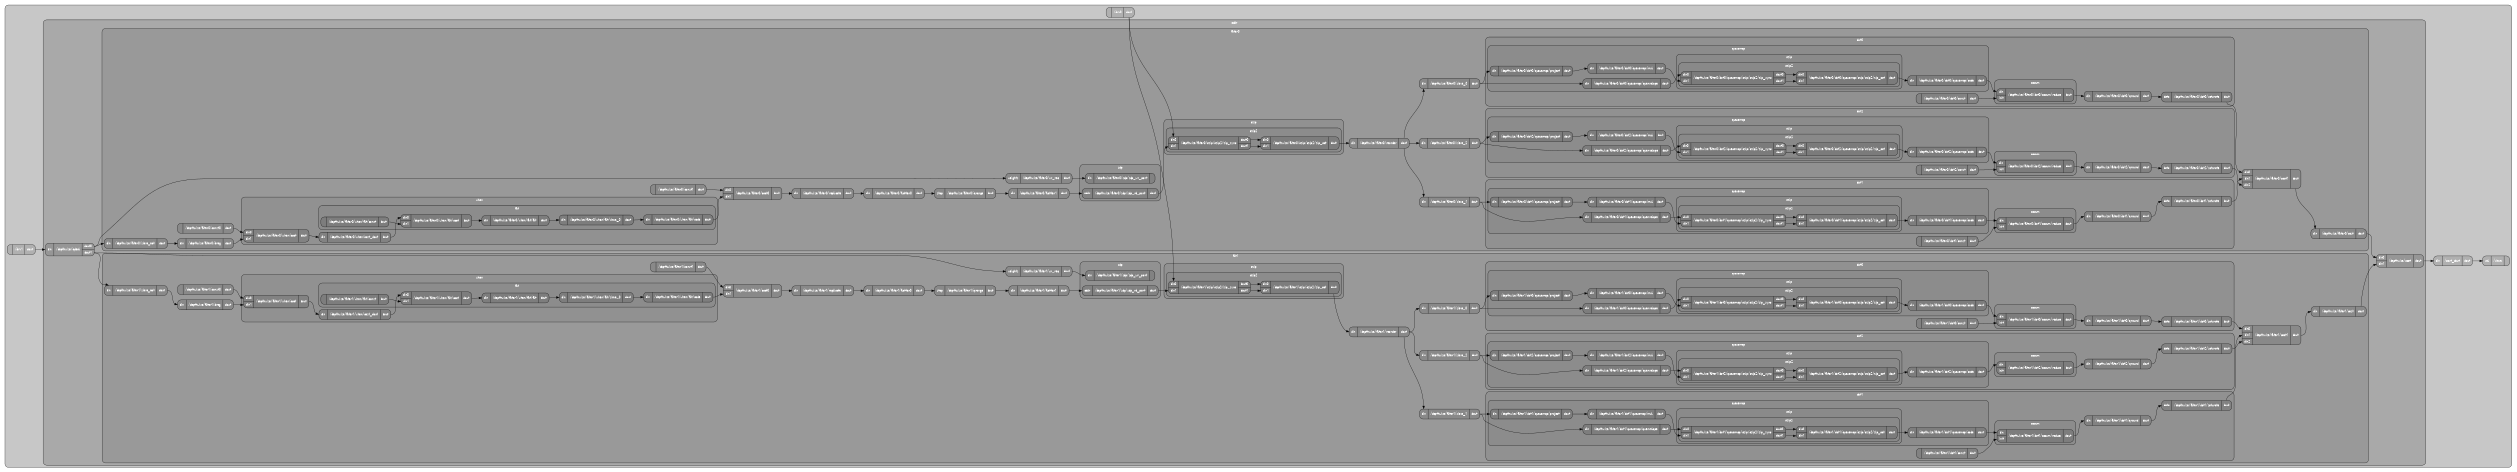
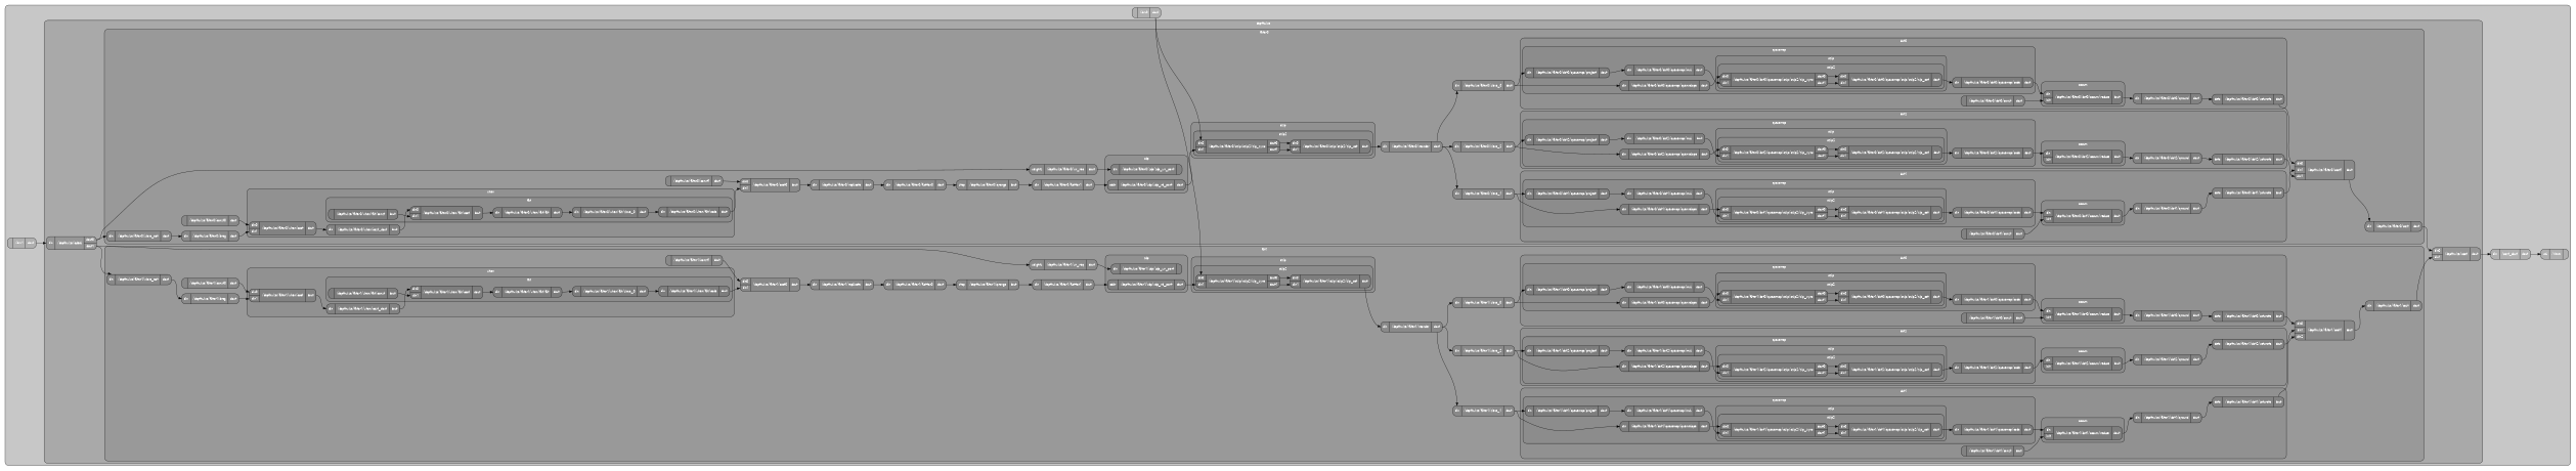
  digraph {
    fontcolor="#FFFFFF"
    fontname="Patrick Hand"
    rankdir=LR
    node [fillcolor="#22222222" fontcolor="#FFFFFF" fontname="Patrick Hand" shape=record style="rounded,filled"]
    edge [fontname="Patrick Hand" headport=din tailport=dout]
    n1 [label="{{<din0> din0|<din1> din1}|/depthwise/filter0/when/filt/ccat|{<dout> dout}}"]
    n2 [label="{{}|/depthwise/filter0/when/filt/const|{<dout> dout}}"]
    n3 [label="{{<din> din}|/depthwise/filter0/when/filt/filt|{<dout> dout}}"]
    n4 [label="{{<din> din}|/depthwise/filter0/when/filt/sieve_0|{<dout> dout}}"]
    n5 [label="{{<din> din}|/depthwise/filter0/when/filt/code|{<dout> dout}}"]
    n6 [label="{{<din0> din0|<din1> din1}|/depthwise/filter0/when/ccat|{<dout> dout}}"]
    n7 [label="{{<din> din}|/depthwise/filter0/when/cast_dout|{<dout> dout}}"]
    n8 [label="{{<din> din}|/depthwise/filter0/sdp/sdp_wr_port|{}}"]
    n9 [label="{{<addr> addr}|/depthwise/filter0/sdp/sdp_rd_port|{<dout> dout}}"]
    n10 [label="{{<din0> din0|<din1> din1}|/depthwise/filter0/czip/czip2/zip_sync|{<dout0> dout0|<dout1> dout1}}"]
    n11 [label="{{<din0> din0|<din1> din1}|/depthwise/filter0/czip/czip2/zip_cat|{<dout> dout}}"]
    n12 [label="{{<din0> din0|<din1> din1}|/depthwise/filter0/dot0/queuemap/czip/czip2/zip_sync|{<dout0> dout0|<dout1> dout1}}"]
    n13 [label="{{<din0> din0|<din1> din1}|/depthwise/filter0/dot0/queuemap/czip/czip2/zip_cat|{<dout> dout}}"]
    n14 [label="{{<din> din}|/depthwise/filter0/dot0/queuemap/quenvelope|{<dout> dout}}"]
    n15 [label="{{<din> din}|/depthwise/filter0/dot0/queuemap/project|{<dout> dout}}"]
    n16 [label="{{<din> din}|/depthwise/filter0/dot0/queuemap/mul|{<dout> dout}}"]
    n17 [label="{{<din> din}|/depthwise/filter0/dot0/queuemap/code|{<dout> dout}}"]
    n18 [label="{{<din> din|<init> init}|/depthwise/filter0/dot0/accum/reduce|{<dout> dout}}"]
    n19 [label="{{}|/depthwise/filter0/dot0/const|{<dout> dout}}"]
    n20 [label="{{<din> din}|/depthwise/filter0/dot0/qround|{<dout> dout}}"]
    n21 [label="{{<data> data}|/depthwise/filter0/dot0/saturate|{<dout> dout}}"]
    n22 [label="{{<din0> din0|<din1> din1}|/depthwise/filter0/dot1/queuemap/czip/czip2/zip_sync|{<dout0> dout0|<dout1> dout1}}"]
    n23 [label="{{<din0> din0|<din1> din1}|/depthwise/filter0/dot1/queuemap/czip/czip2/zip_cat|{<dout> dout}}"]
    n24 [label="{{<din> din}|/depthwise/filter0/dot1/queuemap/quenvelope|{<dout> dout}}"]
    n25 [label="{{<din> din}|/depthwise/filter0/dot1/queuemap/project|{<dout> dout}}"]
    n26 [label="{{<din> din}|/depthwise/filter0/dot1/queuemap/mul|{<dout> dout}}"]
    n27 [label="{{<din> din}|/depthwise/filter0/dot1/queuemap/code|{<dout> dout}}"]
    n28 [label="{{<din> din|<init> init}|/depthwise/filter0/dot1/accum/reduce|{<dout> dout}}"]
    n29 [label="{{}|/depthwise/filter0/dot1/const|{<dout> dout}}"]
    n30 [label="{{<din> din}|/depthwise/filter0/dot1/qround|{<dout> dout}}"]
    n31 [label="{{<data> data}|/depthwise/filter0/dot1/saturate|{<dout> dout}}"]
    n32 [label="{{<din0> din0|<din1> din1}|/depthwise/filter0/dot2/queuemap/czip/czip2/zip_sync|{<dout0> dout0|<dout1> dout1}}"]
    n33 [label="{{<din0> din0|<din1> din1}|/depthwise/filter0/dot2/queuemap/czip/czip2/zip_cat|{<dout> dout}}"]
    n34 [label="{{<din> din}|/depthwise/filter0/dot2/queuemap/quenvelope|{<dout> dout}}"]
    n35 [label="{{<din> din}|/depthwise/filter0/dot2/queuemap/project|{<dout> dout}}"]
    n36 [label="{{<din> din}|/depthwise/filter0/dot2/queuemap/mul|{<dout> dout}}"]
    n37 [label="{{<din> din}|/depthwise/filter0/dot2/queuemap/code|{<dout> dout}}"]
    n38 [label="{{<din> din|<init> init}|/depthwise/filter0/dot2/accum/reduce|{<dout> dout}}"]
-   n39 [label="{{}|/depthwise/filter0/dot2/const|{<dout> dout}}"]
    n40 [label="{{<din> din}|/depthwise/filter0/dot2/qround|{<dout> dout}}"]
    n41 [label="{{<data> data}|/depthwise/filter0/dot2/saturate|{<dout> dout}}"]
    n42 [label="{{<din> din}|/depthwise/filter0/sieve_eot|{<dout> dout}}"]
    n43 [label="{{<din> din}|/depthwise/filter0/dreg|{<dout> dout}}"]
    n44 [label="{{}|/depthwise/filter0/const0|{<dout> dout}}"]
    n45 [label="{{<din0> din0|<din1> din1}|/depthwise/filter0/ccat0|{<dout> dout}}"]
    n46 [label="{{}|/depthwise/filter0/const1|{<dout> dout}}"]
    n47 [label="{{<din> din}|/depthwise/filter0/replicate|{<dout> dout}}"]
    n48 [label="{{<din> din}|/depthwise/filter0/flatten0|{<dout> dout}}"]
    n49 [label="{{<stop> stop}|/depthwise/filter0/qrange|{<dout> dout}}"]
    n50 [label="{{<din> din}|/depthwise/filter0/flatten1|{<dout> dout}}"]
    n51 [label="{{<weights> weights}|/depthwise/filter0/wr_req|{<dout> dout}}"]
    n52 [label="{{<din> din}|/depthwise/filter0/reorder|{<dout> dout}}"]
    n53 [label="{{<din> din}|/depthwise/filter0/sieve_0|{<dout> dout}}"]
    n54 [label="{{<din> din}|/depthwise/filter0/sieve_1|{<dout> dout}}"]
    n55 [label="{{<din> din}|/depthwise/filter0/sieve_2|{<dout> dout}}"]
    n56 [label="{{<din0> din0|<din1> din1|<din2> din2}|/depthwise/filter0/ccat1|{<dout> dout}}"]
    n57 [label="{{<din> din}|/depthwise/filter0/cast|{<dout> dout}}"]
    n58 [label="{{<din0> din0|<din1> din1}|/depthwise/filter1/when/filt/ccat|{<dout> dout}}"]
    n59 [label="{{}|/depthwise/filter1/when/filt/const|{<dout> dout}}"]
    n60 [label="{{<din> din}|/depthwise/filter1/when/filt/filt|{<dout> dout}}"]
    n61 [label="{{<din> din}|/depthwise/filter1/when/filt/sieve_0|{<dout> dout}}"]
    n62 [label="{{<din> din}|/depthwise/filter1/when/filt/code|{<dout> dout}}"]
    n63 [label="{{<din0> din0|<din1> din1}|/depthwise/filter1/when/ccat|{<dout> dout}}"]
    n64 [label="{{<din> din}|/depthwise/filter1/when/cast_dout|{<dout> dout}}"]
    n65 [label="{{<din> din}|/depthwise/filter1/sdp/sdp_wr_port|{}}"]
    n66 [label="{{<addr> addr}|/depthwise/filter1/sdp/sdp_rd_port|{<dout> dout}}"]
    n67 [label="{{<din0> din0|<din1> din1}|/depthwise/filter1/czip/czip2/zip_sync|{<dout0> dout0|<dout1> dout1}}"]
    n68 [label="{{<din0> din0|<din1> din1}|/depthwise/filter1/czip/czip2/zip_cat|{<dout> dout}}"]
    n69 [label="{{<din0> din0|<din1> din1}|/depthwise/filter1/dot0/queuemap/czip/czip2/zip_sync|{<dout0> dout0|<dout1> dout1}}"]
    n70 [label="{{<din0> din0|<din1> din1}|/depthwise/filter1/dot0/queuemap/czip/czip2/zip_cat|{<dout> dout}}"]
    n71 [label="{{<din> din}|/depthwise/filter1/dot0/queuemap/quenvelope|{<dout> dout}}"]
    n72 [label="{{<din> din}|/depthwise/filter1/dot0/queuemap/project|{<dout> dout}}"]
    n73 [label="{{<din> din}|/depthwise/filter1/dot0/queuemap/mul|{<dout> dout}}"]
    n74 [label="{{<din> din}|/depthwise/filter1/dot0/queuemap/code|{<dout> dout}}"]
    n75 [label="{{<din> din|<init> init}|/depthwise/filter1/dot0/accum/reduce|{<dout> dout}}"]
    n76 [label="{{}|/depthwise/filter1/dot0/const|{<dout> dout}}"]
    n77 [label="{{<din> din}|/depthwise/filter1/dot0/qround|{<dout> dout}}"]
    n78 [label="{{<data> data}|/depthwise/filter1/dot0/saturate|{<dout> dout}}"]
    n79 [label="{{<din0> din0|<din1> din1}|/depthwise/filter1/dot1/queuemap/czip/czip2/zip_sync|{<dout0> dout0|<dout1> dout1}}"]
    n80 [label="{{<din0> din0|<din1> din1}|/depthwise/filter1/dot1/queuemap/czip/czip2/zip_cat|{<dout> dout}}"]
    n81 [label="{{<din> din}|/depthwise/filter1/dot1/queuemap/quenvelope|{<dout> dout}}"]
    n82 [label="{{<din> din}|/depthwise/filter1/dot1/queuemap/project|{<dout> dout}}"]
    n83 [label="{{<din> din}|/depthwise/filter1/dot1/queuemap/mul|{<dout> dout}}"]
    n84 [label="{{<din> din}|/depthwise/filter1/dot1/queuemap/code|{<dout> dout}}"]
    n85 [label="{{<din> din|<init> init}|/depthwise/filter1/dot1/accum/reduce|{<dout> dout}}"]
    n86 [label="{{}|/depthwise/filter1/dot1/const|{<dout> dout}}"]
    n87 [label="{{<din> din}|/depthwise/filter1/dot1/qround|{<dout> dout}}"]
    n88 [label="{{<data> data}|/depthwise/filter1/dot1/saturate|{<dout> dout}}"]
    n89 [label="{{<din0> din0|<din1> din1}|/depthwise/filter1/dot2/queuemap/czip/czip2/zip_sync|{<dout0> dout0|<dout1> dout1}}"]
    n90 [label="{{<din0> din0|<din1> din1}|/depthwise/filter1/dot2/queuemap/czip/czip2/zip_cat|{<dout> dout}}"]
    n91 [label="{{<din> din}|/depthwise/filter1/dot2/queuemap/quenvelope|{<dout> dout}}"]
    n92 [label="{{<din> din}|/depthwise/filter1/dot2/queuemap/project|{<dout> dout}}"]
    n93 [label="{{<din> din}|/depthwise/filter1/dot2/queuemap/mul|{<dout> dout}}"]
    n94 [label="{{<din> din}|/depthwise/filter1/dot2/queuemap/code|{<dout> dout}}"]
    n95 [label="{{<din> din|<init> init}|/depthwise/filter1/dot2/accum/reduce|{<dout> dout}}"]
    n96 [label="{{<din> din}|/depthwise/filter1/dot2/qround|{<dout> dout}}"]
    n97 [label="{{<data> data}|/depthwise/filter1/dot2/saturate|{<dout> dout}}"]
    n98 [label="{{<din> din}|/depthwise/filter1/sieve_eot|{<dout> dout}}"]
    n99 [label="{{<din> din}|/depthwise/filter1/dreg|{<dout> dout}}"]
    n100 [label="{{}|/depthwise/filter1/const0|{<dout> dout}}"]
    n101 [label="{{<din0> din0|<din1> din1}|/depthwise/filter1/ccat0|{<dout> dout}}"]
    n102 [label="{{}|/depthwise/filter1/const1|{<dout> dout}}"]
    n103 [label="{{<din> din}|/depthwise/filter1/replicate|{<dout> dout}}"]
    n104 [label="{{<din> din}|/depthwise/filter1/flatten0|{<dout> dout}}"]
    n105 [label="{{<stop> stop}|/depthwise/filter1/qrange|{<dout> dout}}"]
    n106 [label="{{<din> din}|/depthwise/filter1/flatten1|{<dout> dout}}"]
    n107 [label="{{<weights> weights}|/depthwise/filter1/wr_req|{<dout> dout}}"]
    n108 [label="{{<din> din}|/depthwise/filter1/reorder|{<dout> dout}}"]
    n109 [label="{{<din> din}|/depthwise/filter1/sieve_0|{<dout> dout}}"]
    n110 [label="{{<din> din}|/depthwise/filter1/sieve_1|{<dout> dout}}"]
    n111 [label="{{<din> din}|/depthwise/filter1/sieve_2|{<dout> dout}}"]
    n112 [label="{{<din0> din0|<din1> din1|<din2> din2}|/depthwise/filter1/ccat1|{<dout> dout}}"]
    n113 [label="{{<din> din}|/depthwise/filter1/cast|{<dout> dout}}"]
    n114 [label="{{<din> din}|/depthwise/qdeal|{<dout0> dout0|<dout1> dout1}}"]
    n115 [label="{{<din0> din0|<din1> din1}|/depthwise/ccat|{<dout> dout}}"]
    n116 [label="{{}|/drv0|{<dout> dout}}"]
    n117 [label="{{}|/drv1|{<dout> dout}}"]
    n118 [label="{{<din> din}|/cast_dout|{<dout> dout}}"]
    n119 [label="{{<val> val}|/sieve|{}}"]
    subgraph cluster_1 {
      fillcolor="#88888877"
      style="rounded, filled"
      n116
      n117
      n118
      n119
      subgraph cluster_2 {
        fillcolor="#88888877"
-       label=addr
+       label=depthwise
        style="rounded, filled"
        n114
        n115
        subgraph cluster_3 {
          fillcolor="#88888877"
          label=filter0
          style="rounded, filled"
          n42
          n43
          n44
          n45
          n46
          n47
          n48
          n49
          n50
          n51
          n52
          n53
          n54
          n55
          n56
          n57
          subgraph cluster_4 {
            fillcolor="#88888877"
            label=when
            style="rounded, filled"
            n6
            n7
            subgraph cluster_5 {
              fillcolor="#88888877"
              label=filt
              style="rounded, filled"
              n1
              n2
              n3
              n4
              n5
            }
          }
          subgraph cluster_6 {
            fillcolor="#88888877"
            label=sdp
            style="rounded, filled"
            n8
            n9
          }
          subgraph cluster_7 {
            fillcolor="#88888877"
            label=czip
            style="rounded, filled"
            subgraph cluster_8 {
              fillcolor="#88888877"
              label=czip2
              style="rounded, filled"
              n10
              n11
            }
          }
          subgraph cluster_9 {
            fillcolor="#88888877"
            label=dot0
            style="rounded, filled"
            n19
            n20
            n21
            subgraph cluster_10 {
              fillcolor="#88888877"
              label=queuemap
              style="rounded, filled"
              n14
              n15
              n16
              n17
              subgraph cluster_11 {
                fillcolor="#88888877"
                label=czip
                style="rounded, filled"
                subgraph cluster_12 {
                  fillcolor="#88888877"
                  label=czip2
                  style="rounded, filled"
                  n12
                  n13
                }
              }
            }
            subgraph cluster_13 {
              fillcolor="#88888877"
              label=accum
              style="rounded, filled"
              n18
            }
          }
          subgraph cluster_14 {
            fillcolor="#88888877"
            label=dot1
            style="rounded, filled"
            n29
            n30
            n31
            subgraph cluster_15 {
              fillcolor="#88888877"
              label=queuemap
              style="rounded, filled"
              n24
              n25
              n26
              n27
              subgraph cluster_16 {
                fillcolor="#88888877"
                label=czip
                style="rounded, filled"
                subgraph cluster_17 {
                  fillcolor="#88888877"
                  label=czip2
                  style="rounded, filled"
                  n22
                  n23
                }
              }
            }
            subgraph cluster_18 {
              fillcolor="#88888877"
              label=accum
              style="rounded, filled"
              n28
            }
          }
          subgraph cluster_19 {
            fillcolor="#88888877"
            label=dot2
            style="rounded, filled"
-           n39
            n40
            n41
            subgraph cluster_20 {
              fillcolor="#88888877"
              label=queuemap
              style="rounded, filled"
              n34
              n35
              n36
              n37
              subgraph cluster_21 {
                fillcolor="#88888877"
                label=czip
                style="rounded, filled"
                subgraph cluster_22 {
                  fillcolor="#88888877"
                  label=czip2
                  style="rounded, filled"
                  n32
                  n33
                }
              }
            }
            subgraph cluster_23 {
              fillcolor="#88888877"
              label=accum
              style="rounded, filled"
              n38
            }
          }
        }
        subgraph cluster_24 {
          fillcolor="#88888877"
          label=filt1
          style="rounded, filled"
          n98
          n99
          n100
          n101
          n102
          n103
          n104
          n105
          n106
          n107
          n108
          n109
          n110
          n111
          n112
          n113
          subgraph cluster_25 {
            fillcolor="#88888877"
            label=when
            style="rounded, filled"
            n63
            n64
            subgraph cluster_26 {
              fillcolor="#88888877"
              label=filt
              style="rounded, filled"
              n58
              n59
              n60
              n61
              n62
            }
          }
          subgraph cluster_27 {
            fillcolor="#88888877"
            label=sdp
            style="rounded, filled"
            n65
            n66
          }
          subgraph cluster_28 {
            fillcolor="#88888877"
            label=czip
            style="rounded, filled"
            subgraph cluster_29 {
              fillcolor="#88888877"
              label=czip2
              style="rounded, filled"
              n67
              n68
            }
          }
          subgraph cluster_30 {
            fillcolor="#88888877"
            label=dot0
            style="rounded, filled"
            n76
            n77
            n78
            subgraph cluster_31 {
              fillcolor="#88888877"
              label=queuemap
              style="rounded, filled"
              n71
              n72
              n73
              n74
              subgraph cluster_32 {
                fillcolor="#88888877"
                label=czip
                style="rounded, filled"
                subgraph cluster_33 {
                  fillcolor="#88888877"
                  label=czip2
                  style="rounded, filled"
                  n69
                  n70
                }
              }
            }
            subgraph cluster_34 {
              fillcolor="#88888877"
              label=accum
              style="rounded, filled"
              n75
            }
          }
          subgraph cluster_35 {
            fillcolor="#88888877"
            label=dot1
            style="rounded, filled"
            n86
            n87
            n88
            subgraph cluster_36 {
              fillcolor="#88888877"
              label=queuemap
              style="rounded, filled"
              n81
              n82
              n83
              n84
              subgraph cluster_37 {
                fillcolor="#88888877"
                label=czip
                style="rounded, filled"
                subgraph cluster_38 {
                  fillcolor="#88888877"
                  label=czip2
                  style="rounded, filled"
                  n79
                  n80
                }
              }
            }
            subgraph cluster_39 {
              fillcolor="#88888877"
              label=accum
              style="rounded, filled"
              n85
            }
          }
          subgraph cluster_40 {
            fillcolor="#88888877"
            label=dot2
            style="rounded, filled"
            n96
            n97
            subgraph cluster_41 {
              fillcolor="#88888877"
              label=queuemap
              style="rounded, filled"
              n91
              n92
              n93
              n94
              subgraph cluster_42 {
                fillcolor="#88888877"
                label=czip
                style="rounded, filled"
                subgraph cluster_43 {
                  fillcolor="#88888877"
                  label=czip2
                  style="rounded, filled"
                  n89
                  n90
                }
              }
            }
            subgraph cluster_44 {
              fillcolor="#88888877"
              label=accum
              style="rounded, filled"
              n95
            }
          }
        }
      }
    }
    n1 -> n3
    n2 -> n1 [headport=din1]
    n3 -> n4
    n4 -> n5
    n5 -> n45 [headport=din1]
    n6 -> n7
    n7 -> n1 [headport=din0]
    n9 -> n10 [headport=din1]
    n10 -> n11 [headport=din0 tailport=dout0]
    n10 -> n11 [headport=din1 tailport=dout1]
    n11 -> n52
    n12 -> n13 [headport=din0 tailport=dout0]
    n12 -> n13 [headport=din1 tailport=dout1]
    n13 -> n17
    n14 -> n12 [headport=din0]
    n15 -> n16
    n16 -> n12 [headport=din1]
    n17 -> n18
    n18 -> n20
    n19 -> n18 [headport=init]
    n20 -> n21 [headport=data]
    n21 -> n56 [headport=din0]
    n22 -> n23 [headport=din0 tailport=dout0]
    n22 -> n23 [headport=din1 tailport=dout1]
    n23 -> n27
    n24 -> n22 [headport=din0]
    n25 -> n26
    n26 -> n22 [headport=din1]
    n27 -> n28
    n28 -> n30
    n29 -> n28 [headport=init]
    n30 -> n31 [headport=data]
    n31 -> n56 [headport=din1]
    n32 -> n33 [headport=din0 tailport=dout0]
    n32 -> n33 [headport=din1 tailport=dout1]
    n33 -> n37
    n34 -> n32 [headport=din0]
    n35 -> n36
    n36 -> n32 [headport=din1]
    n37 -> n38
    n38 -> n40
-   n39 -> n38 [headport=init]
    n40 -> n41 [headport=data]
    n41 -> n56 [headport=din2]
    n42 -> n43
    n43 -> n6 [headport=din1]
    n44 -> n6 [headport=din0]
    n45 -> n47
    n46 -> n45 [headport=din0]
    n47 -> n48
    n48 -> n49 [headport=stop]
    n49 -> n50
    n50 -> n9 [headport=addr]
    n51 -> n8
    n52 -> n53
    n52 -> n54
    n52 -> n55
    n53 -> n14
    n53 -> n15
    n54 -> n24
    n54 -> n25
    n55 -> n34
    n55 -> n35
    n56 -> n57
    n57 -> n115 [headport=din0]
    n58 -> n60
    n59 -> n58 [headport=din1]
    n60 -> n61
    n61 -> n62
    n62 -> n101 [headport=din1]
    n63 -> n64
    n64 -> n58 [headport=din0]
    n66 -> n67 [headport=din1]
    n67 -> n68 [headport=din0 tailport=dout0]
    n67 -> n68 [headport=din1 tailport=dout1]
    n68 -> n108
    n69 -> n70 [headport=din0 tailport=dout0]
    n69 -> n70 [headport=din1 tailport=dout1]
    n70 -> n74
    n71 -> n69 [headport=din0]
    n72 -> n73
    n73 -> n69 [headport=din1]
    n74 -> n75
    n75 -> n77
    n76 -> n75 [headport=init]
    n77 -> n78 [headport=data]
    n78 -> n112 [headport=din0]
    n79 -> n80 [headport=din0 tailport=dout0]
    n79 -> n80 [headport=din1 tailport=dout1]
    n80 -> n84
    n81 -> n79 [headport=din0]
    n82 -> n83
    n83 -> n79 [headport=din1]
    n84 -> n85
    n85 -> n87
    n86 -> n85 [headport=init]
    n87 -> n88 [headport=data]
    n88 -> n112 [headport=din1]
    n89 -> n90 [headport=din0 tailport=dout0]
    n89 -> n90 [headport=din1 tailport=dout1]
    n90 -> n94
    n91 -> n89 [headport=din0]
    n92 -> n93
    n93 -> n89 [headport=din1]
    n94 -> n95
    n95 -> n96
    n96 -> n97 [headport=data]
    n97 -> n112 [headport=din2]
    n98 -> n99
    n99 -> n63 [headport=din1]
    n100 -> n63 [headport=din0]
    n101 -> n103
    n102 -> n101 [headport=din0]
    n103 -> n104
    n104 -> n105 [headport=stop]
    n105 -> n106
    n106 -> n66 [headport=addr]
    n107 -> n65
    n108 -> n109
    n108 -> n110
    n108 -> n111
    n109 -> n71
    n109 -> n72
    n110 -> n81
    n110 -> n82
    n111 -> n91
    n111 -> n92
    n112 -> n113
    n113 -> n115 [headport=din1]
    n114 -> n42 [tailport=dout0]
    n114 -> n51 [headport=weights tailport=dout0]
    n114 -> n98 [tailport=dout1]
    n114 -> n107 [headport=weights tailport=dout1]
    n115 -> n118
    n116 -> n10 [headport=din0]
    n116 -> n67 [headport=din0]
    n117 -> n114
    n118 -> n119 [headport=val]
  }
